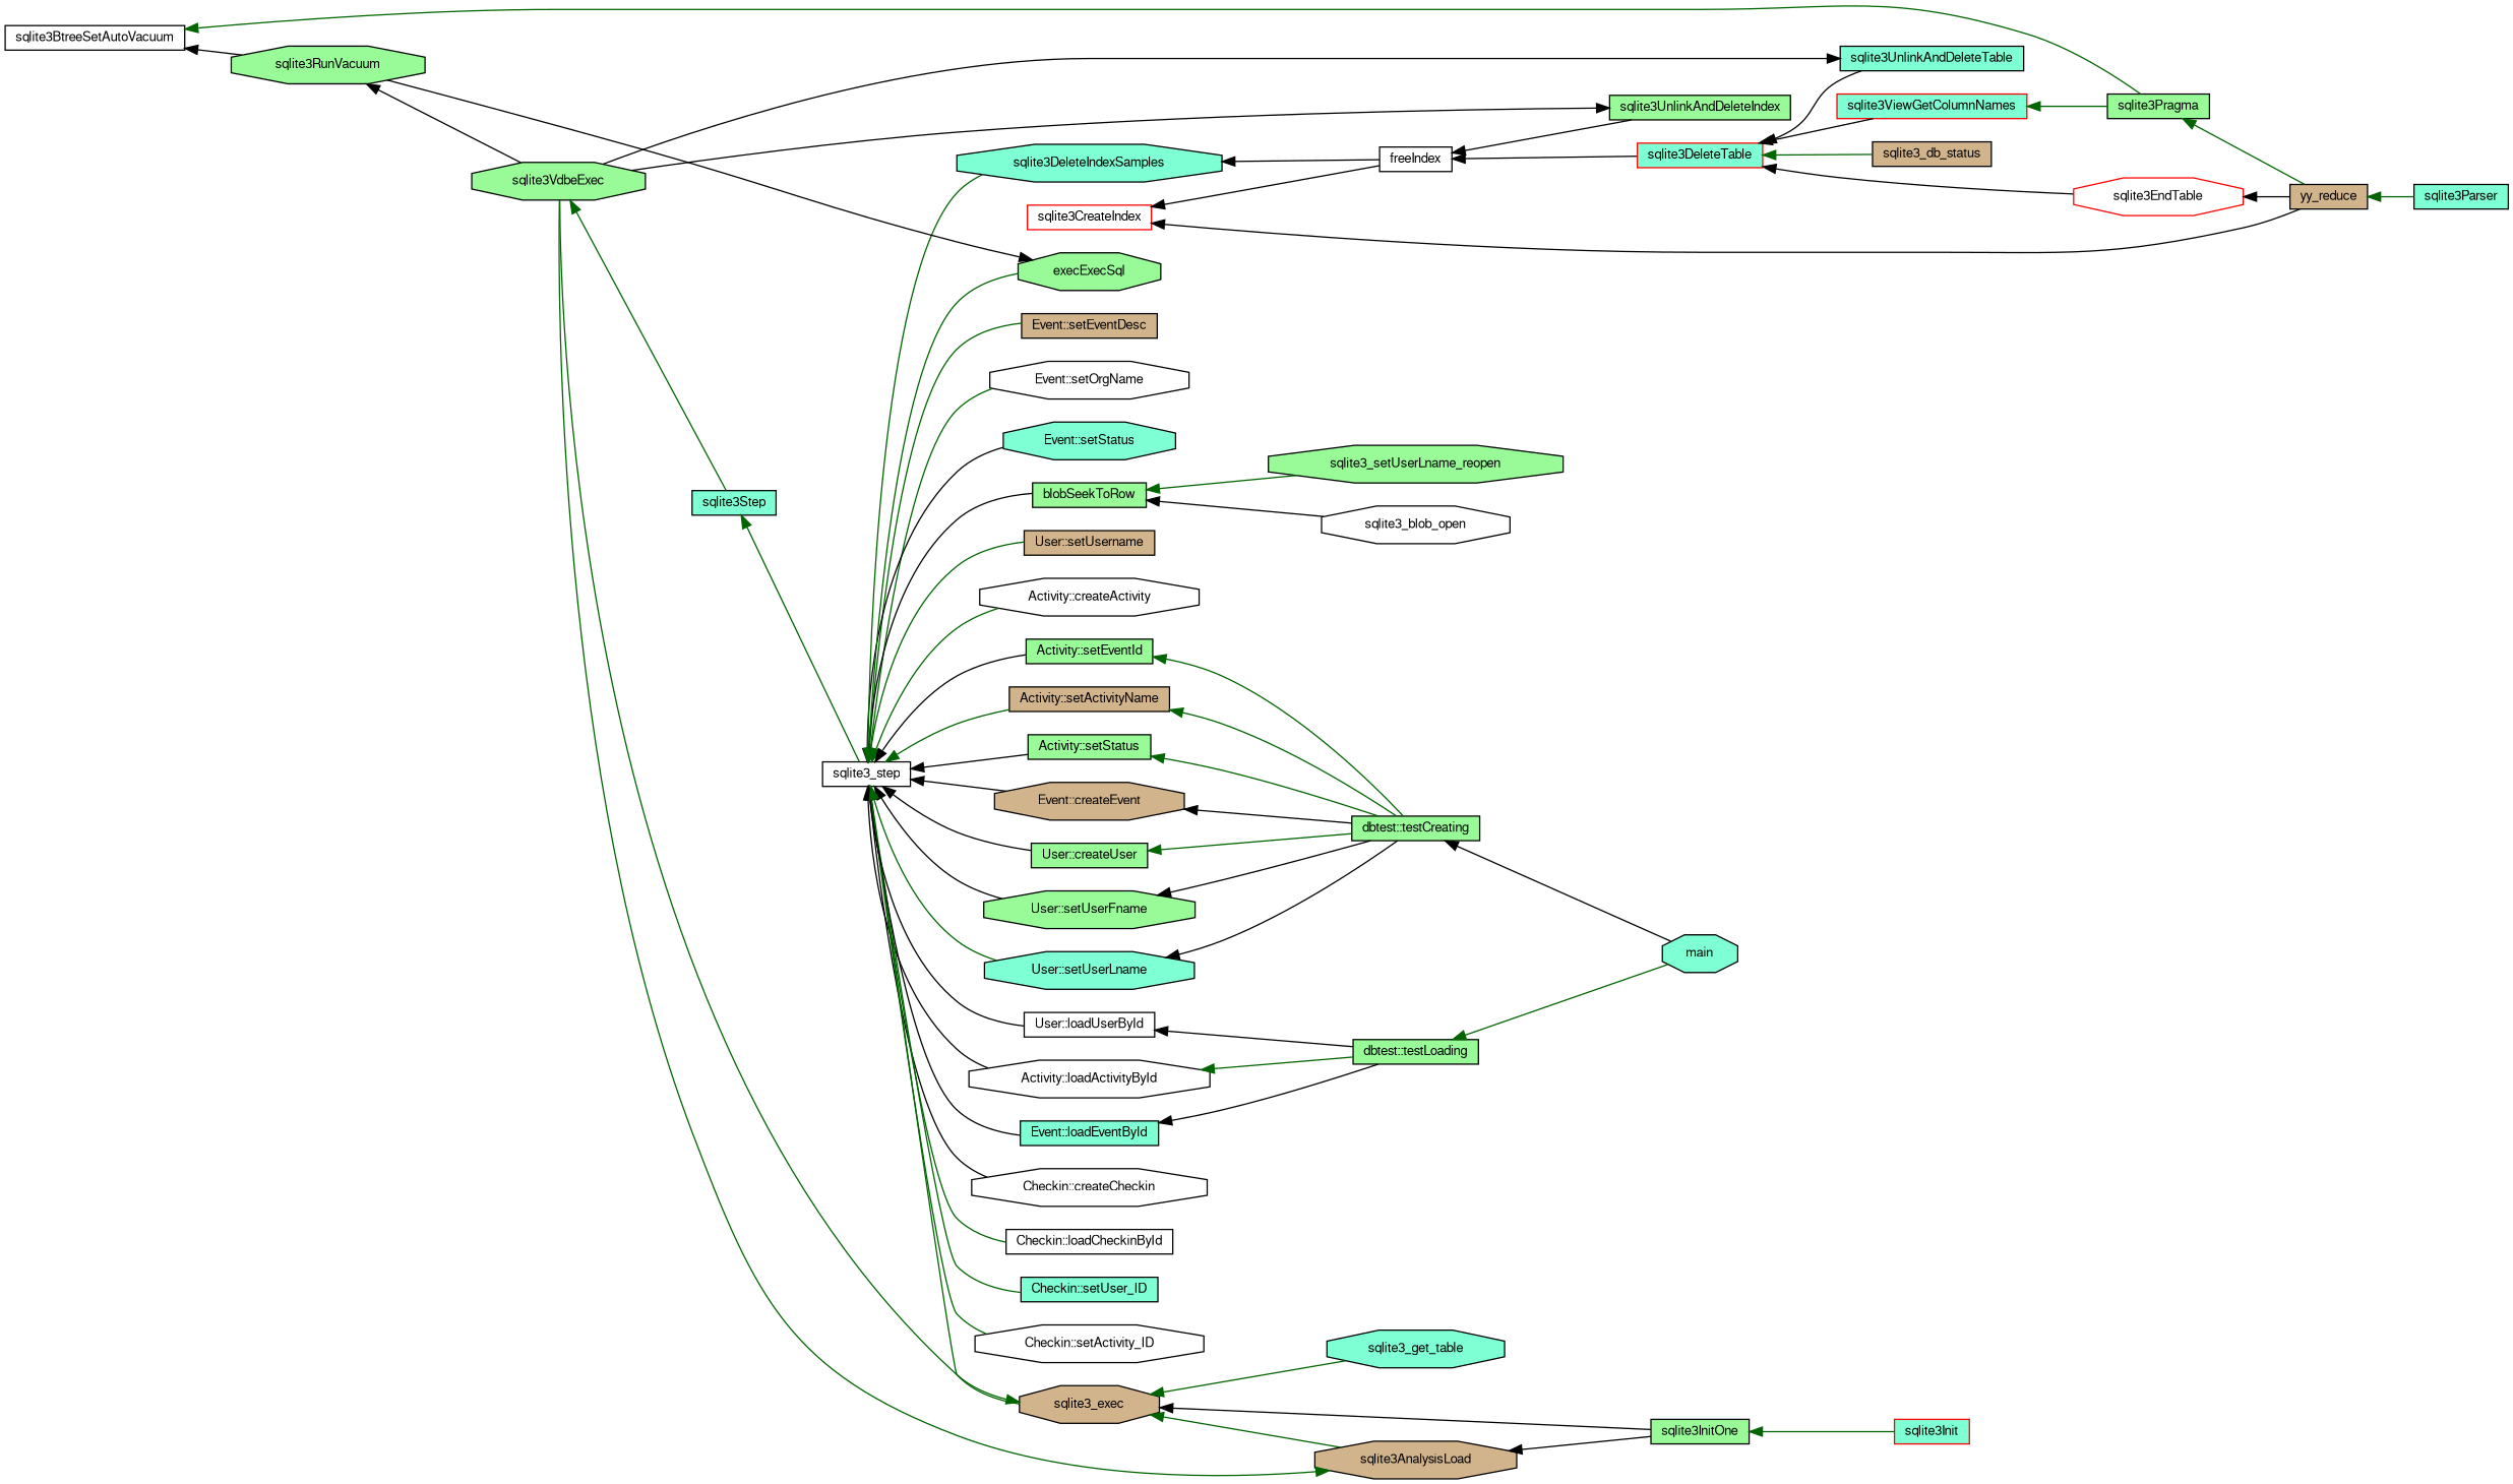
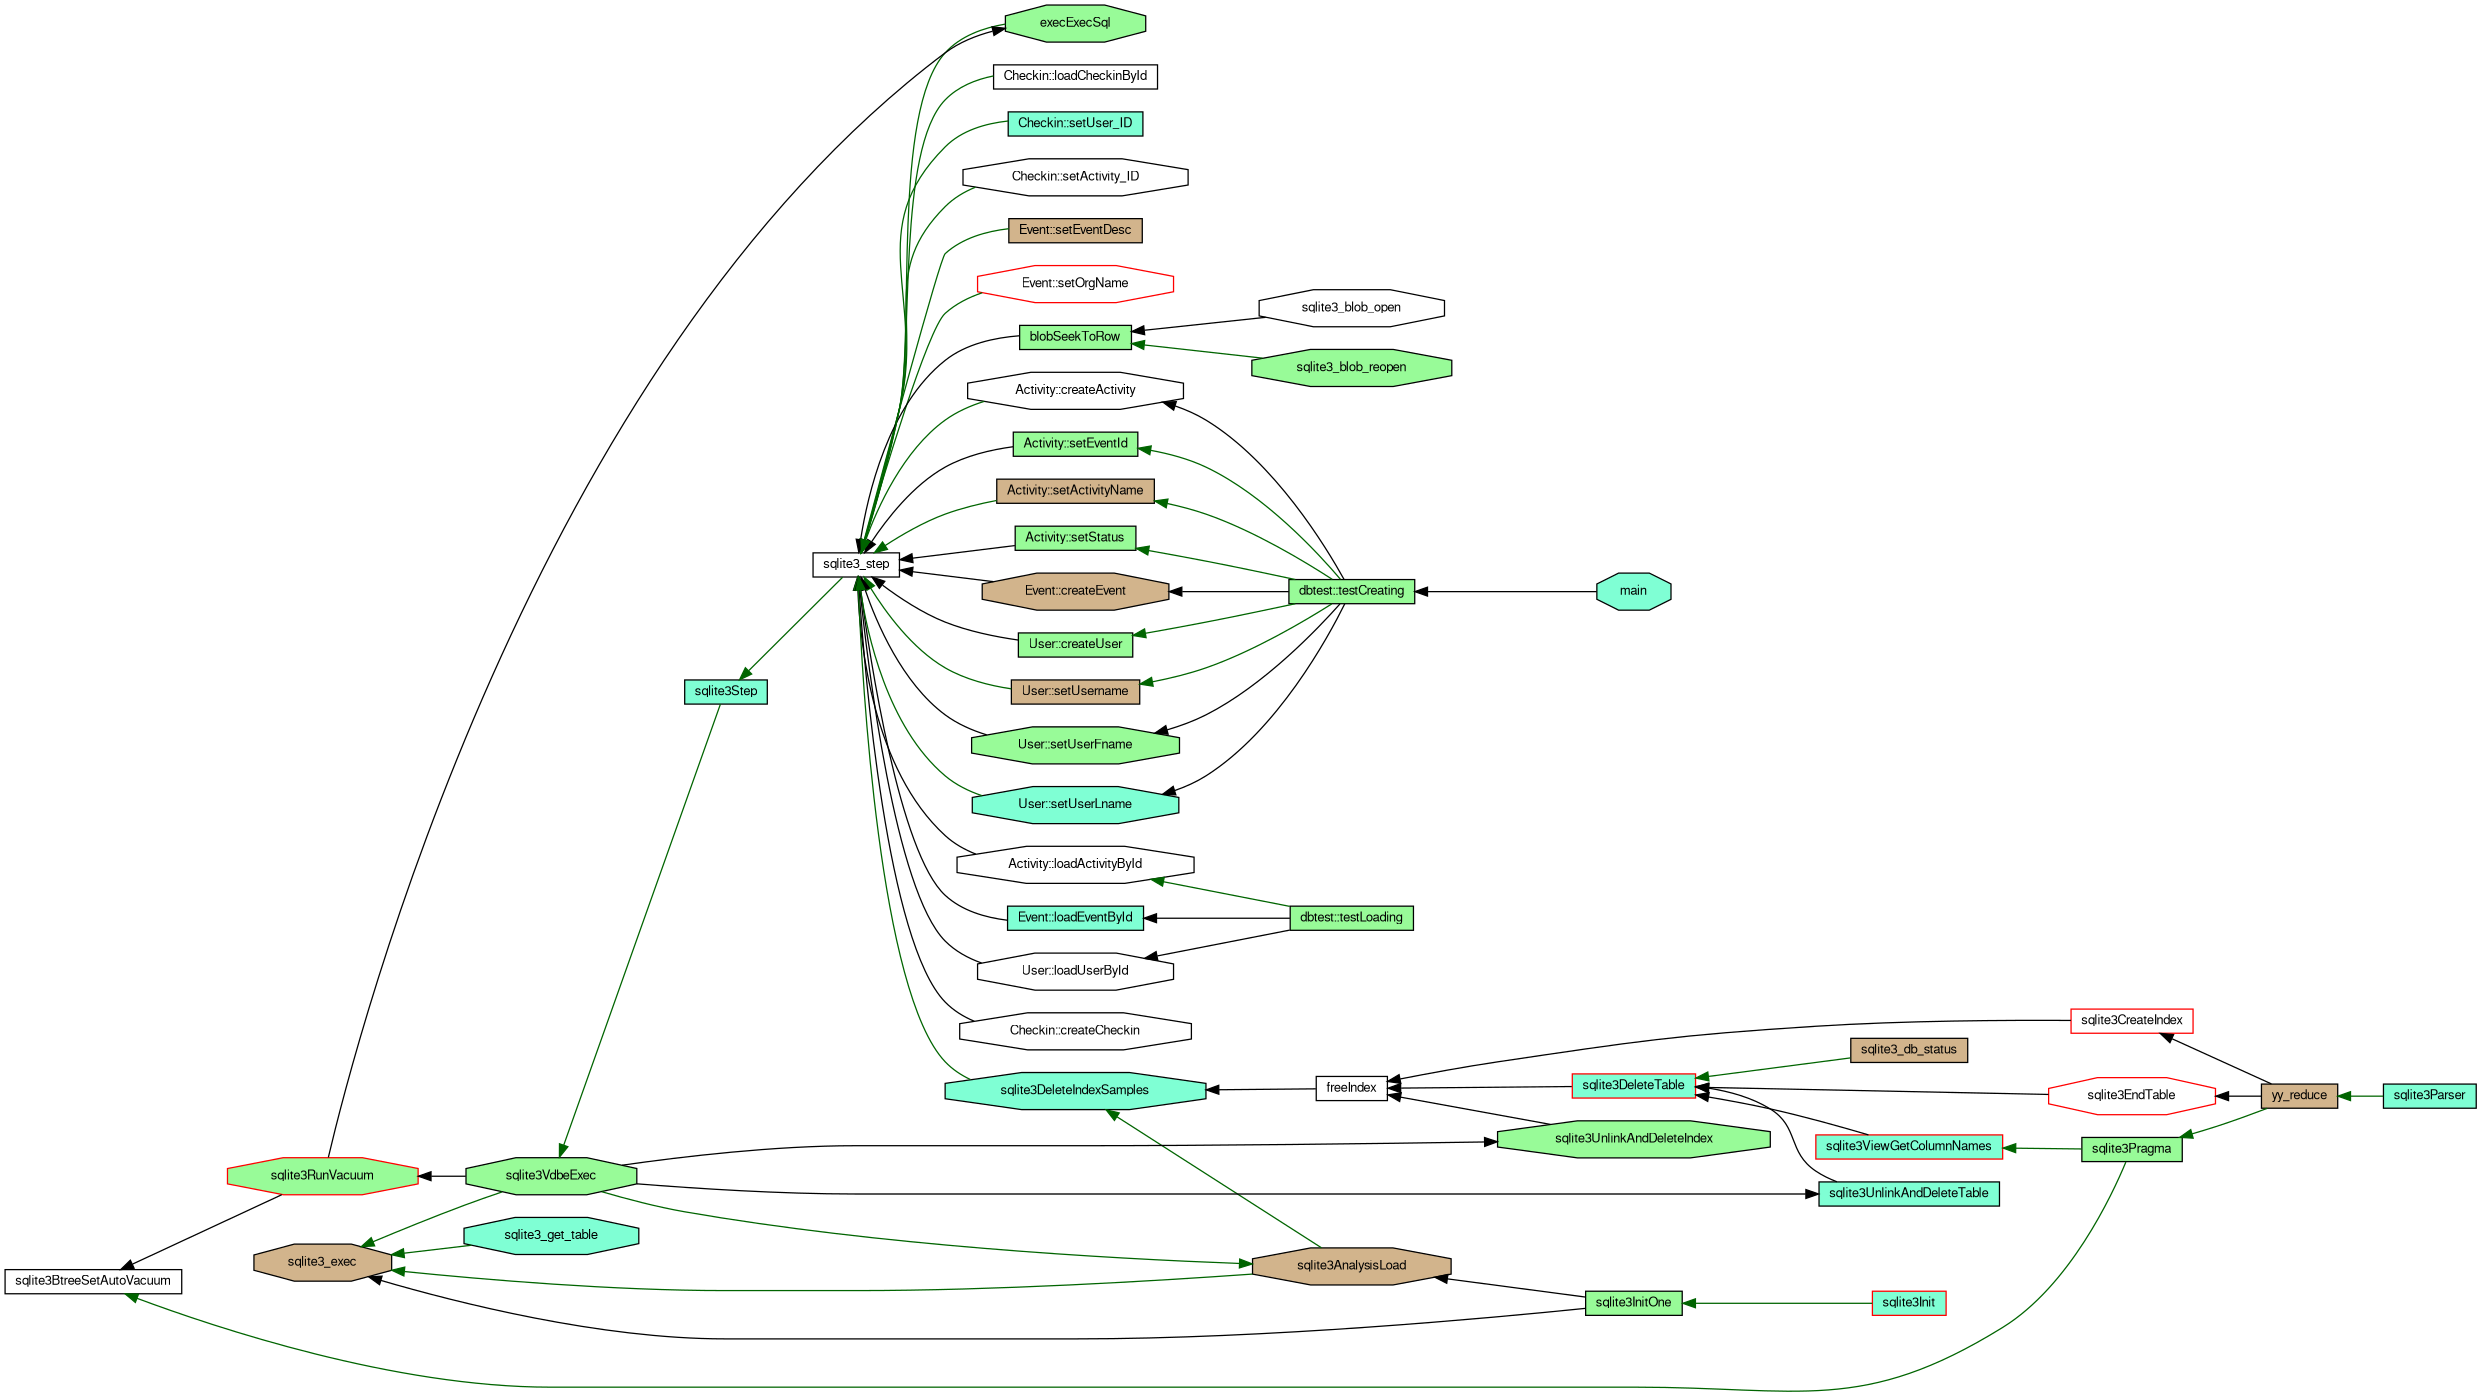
  digraph {
    rankdir=LR
    node [color=black fillcolor=palegreen fontname=FreeSans fontsize=10 shape=box style=filled]
    edge [color=black dir=back fontname=FreeSans fontsize=10 labelfontname=FreeSans labelfontsize=10 style=solid]
    n1 [fillcolor=white fontcolor=black height=0.2 label=sqlite3BtreeSetAutoVacuum width=0.4]
    n2 [height=0.2 label=sqlite3Pragma width=0.4]
-   n3 [height=0.2 label=sqlite3RunVacuum shape=octagon width=0.4]
+   n3 [color=red height=0.2 label=sqlite3RunVacuum shape=octagon width=0.4]
    n4 [fillcolor=tan height=0.2 label=yy_reduce width=0.4]
    n5 [height=0.2 label=sqlite3VdbeExec shape=octagon width=0.4]
    n6 [fillcolor=aquamarine height=0.2 label=sqlite3Parser width=0.4]
    n7 [fillcolor=aquamarine height=0.2 label=sqlite3Step width=0.4]
    n8 [fillcolor=white height=0.2 label=sqlite3_step width=0.4]
    n9 [fillcolor=white height=0.2 label="Activity::createActivity" shape=octagon width=0.4]
    n10 [fillcolor=white height=0.2 label="Activity::loadActivityById" shape=octagon width=0.4]
    n11 [height=0.2 label="Activity::setEventId" width=0.4]
    n12 [fillcolor=tan height=0.2 label="Activity::setActivityName" width=0.4]
    n13 [height=0.2 label="Activity::setStatus" width=0.4]
    n14 [fillcolor=white height=0.2 label="Checkin::createCheckin" shape=octagon width=0.4]
    n15 [fillcolor=white height=0.2 label="Checkin::loadCheckinById" width=0.4]
    n16 [fillcolor=aquamarine height=0.2 label="Checkin::setUser_ID" width=0.4]
    n17 [fillcolor=white height=0.2 label="Checkin::setActivity_ID" shape=octagon width=0.4]
    n18 [fillcolor=tan height=0.2 label="Event::createEvent" shape=octagon width=0.4]
    n19 [fillcolor=aquamarine height=0.2 label="Event::loadEventById" width=0.4]
    n20 [fillcolor=tan height=0.2 label="Event::setEventDesc" width=0.4]
-   n21 [fillcolor=white height=0.2 label="Event::setOrgName" shape=octagon width=0.4]
-   n22 [fillcolor=aquamarine height=0.2 label="Event::setStatus" shape=octagon width=0.4]
+   n21 [color=red fillcolor=white height=0.2 label="Event::setOrgName" shape=octagon width=0.4]
    n23 [height=0.2 label=blobSeekToRow width=0.4]
    n24 [fillcolor=aquamarine height=0.2 label=sqlite3DeleteIndexSamples shape=octagon width=0.4]
    n25 [fillcolor=tan height=0.2 label=sqlite3_exec shape=octagon width=0.4]
    n26 [height=0.2 label=execExecSql shape=octagon width=0.4]
    n27 [height=0.2 label="User::createUser" width=0.4]
-   n28 [fillcolor=white height=0.2 label="User::loadUserById" width=0.4]
+   n28 [fillcolor=white height=0.2 label="User::loadUserById" shape=octagon width=0.4]
    n29 [fillcolor=tan height=0.2 label="User::setUsername" width=0.4]
    n30 [height=0.2 label="User::setUserFname" shape=octagon width=0.4]
    n31 [fillcolor=aquamarine height=0.2 label="User::setUserLname" shape=octagon width=0.4]
    n32 [height=0.2 label="dbtest::testCreating" width=0.4]
    n33 [height=0.2 label="dbtest::testLoading" width=0.4]
    n34 [fillcolor=white height=0.2 label=sqlite3_blob_open shape=octagon width=0.4]
-   n35 [height=0.2 label=sqlite3_setUserLname_reopen shape=octagon width=0.4]
+   n35 [height=0.2 label=sqlite3_blob_reopen shape=octagon width=0.4]
    n36 [fillcolor=tan height=0.2 label=sqlite3AnalysisLoad shape=octagon width=0.4]
    n37 [fillcolor=white height=0.2 label=freeIndex width=0.4]
    n38 [height=0.2 label=sqlite3InitOne width=0.4]
    n39 [fillcolor=aquamarine height=0.2 label=sqlite3_get_table shape=octagon width=0.4]
    n40 [fillcolor=aquamarine height=0.2 label=main shape=octagon width=0.4]
-   n41 [height=0.2 label=sqlite3UnlinkAndDeleteIndex width=0.4]
+   n41 [height=0.2 label=sqlite3UnlinkAndDeleteIndex shape=octagon width=0.4]
    n42 [color=red fillcolor=aquamarine height=0.2 label=sqlite3DeleteTable width=0.4]
    n43 [color=red fillcolor=white height=0.2 label=sqlite3CreateIndex width=0.4]
    n44 [color=red fillcolor=aquamarine height=0.2 label=sqlite3Init width=0.4]
    n45 [fillcolor=tan height=0.2 label=sqlite3_db_status width=0.4]
    n46 [fillcolor=aquamarine height=0.2 label=sqlite3UnlinkAndDeleteTable width=0.4]
    n47 [color=red fillcolor=white height=0.2 label=sqlite3EndTable shape=octagon width=0.4]
    n48 [color=red fillcolor=aquamarine height=0.2 label=sqlite3ViewGetColumnNames width=0.4]
    n1 -> n2 [color=darkgreen]
    n1 -> n3
    n2 -> n4 [color=darkgreen]
    n3 -> n5
    n4 -> n6 [color=darkgreen]
    n5 -> n7 [color=darkgreen]
    n7 -> n8 [color=darkgreen]
    n8 -> n9 [color=darkgreen]
    n8 -> n10
    n8 -> n11
    n8 -> n12 [color=darkgreen]
    n8 -> n13
    n8 -> n14
    n8 -> n15 [color=darkgreen]
    n8 -> n16 [color=darkgreen]
    n8 -> n17 [color=darkgreen]
    n8 -> n18
    n8 -> n19
    n8 -> n20 [color=darkgreen]
    n8 -> n21 [color=darkgreen]
-   n8 -> n22
    n8 -> n23
    n8 -> n24 [color=darkgreen]
-   n8 -> n25 [color=darkgreen]
    n8 -> n26 [color=darkgreen]
    n8 -> n27
    n8 -> n28
    n8 -> n29 [color=darkgreen]
    n8 -> n30
    n8 -> n31 [color=darkgreen]
+   n9 -> n32
    n10 -> n33 [color=darkgreen]
    n11 -> n32 [color=darkgreen]
    n12 -> n32 [color=darkgreen]
    n13 -> n32 [color=darkgreen]
    n18 -> n32
    n19 -> n33
    n23 -> n34
    n23 -> n35 [color=darkgreen]
+   n24 -> n36 [color=darkgreen]
    n24 -> n37
    n25 -> n5 [color=darkgreen]
    n25 -> n36 [color=darkgreen]
    n25 -> n38
    n25 -> n39 [color=darkgreen]
    n26 -> n3
    n27 -> n32 [color=darkgreen]
    n28 -> n33
+   n29 -> n32 [color=darkgreen]
    n30 -> n32
    n31 -> n32
    n32 -> n40
-   n33 -> n40 [color=darkgreen]
    n36 -> n5 [color=darkgreen]
    n36 -> n38
    n37 -> n41
    n37 -> n42
-   n43 -> n37
+   n37 -> n43
    n38 -> n44 [color=darkgreen]
    n41 -> n5
    n42 -> n45 [color=darkgreen]
    n42 -> n46
    n42 -> n47
    n42 -> n48
    n43 -> n4
    n46 -> n5
    n47 -> n4
    n48 -> n2 [color=darkgreen]
  }
